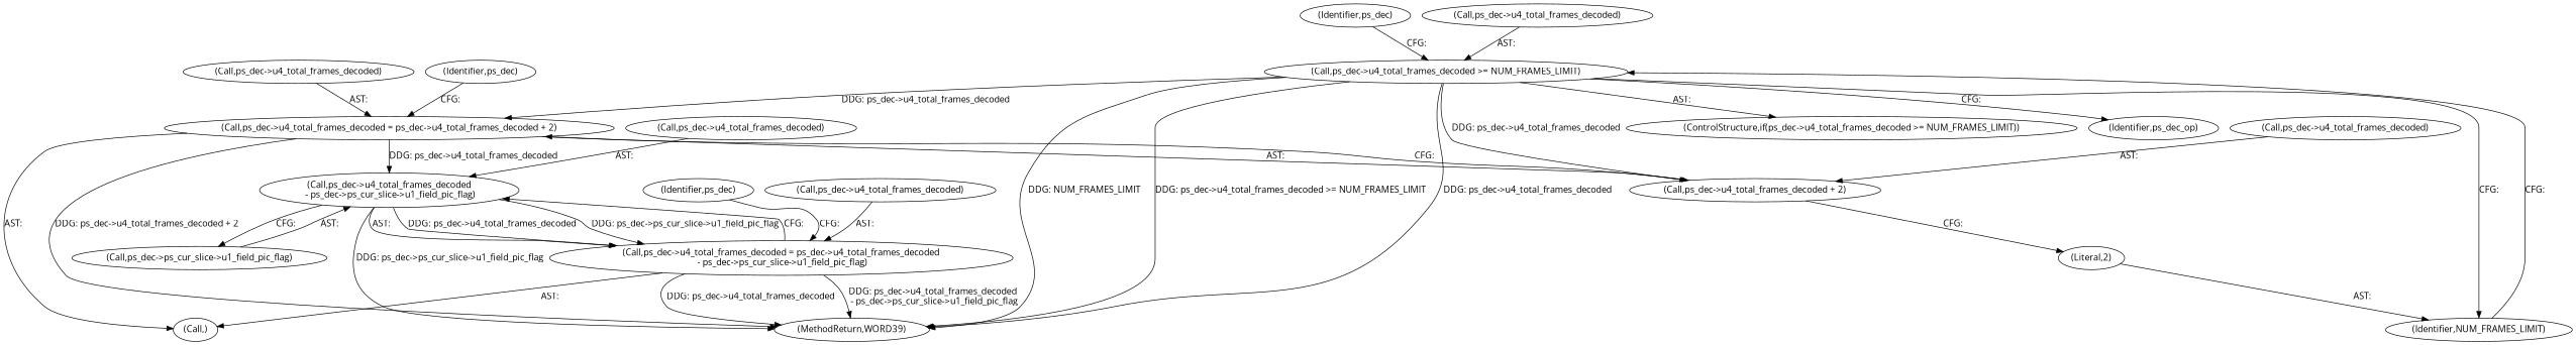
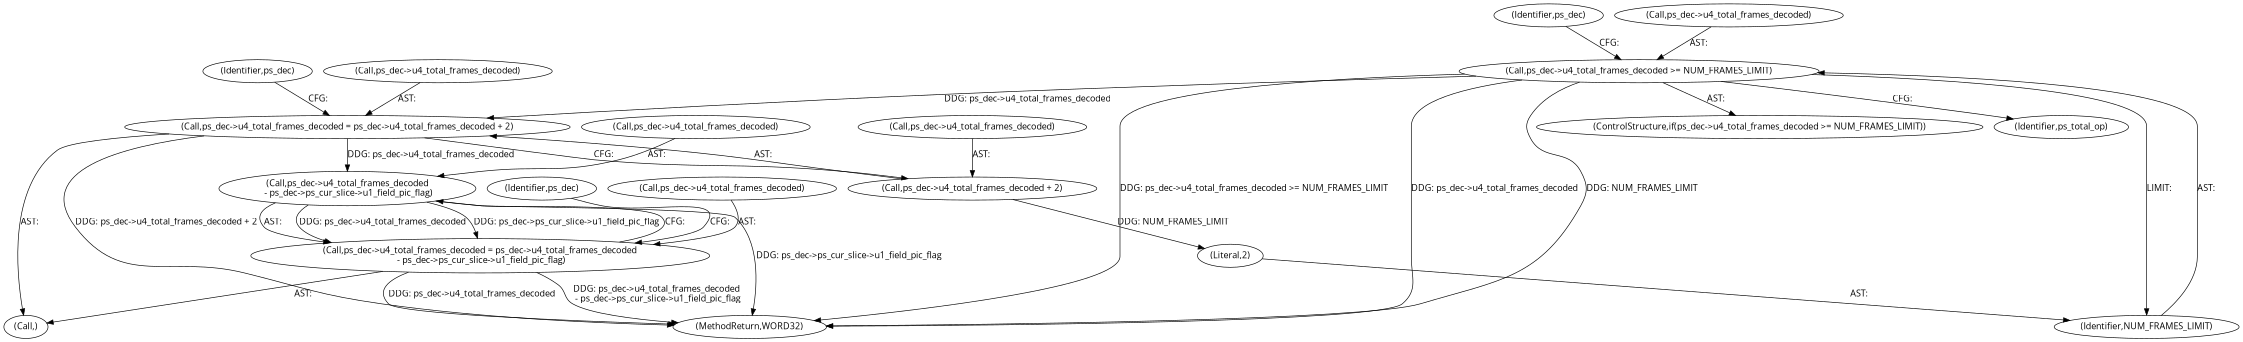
  digraph {
    fontname="Open Sans"
    node [fontname="Open Sans"]
    edge [fontname="Open Sans"]
    n1 [label="(Call,ps_dec->u4_total_frames_decoded >= NUM_FRAMES_LIMIT)"]
    n2 [label="(Call,ps_dec->u4_total_frames_decoded = ps_dec->u4_total_frames_decoded + 2)"]
    n3 [label="(Call,ps_dec->u4_total_frames_decoded + 2)"]
-   n4 [label="(MethodReturn,WORD39)"]
+   n4 [label="(MethodReturn,WORD32)"]
    n5 [label="(Identifier,NUM_FRAMES_LIMIT)"]
    n6 [label="(ControlStructure,if(ps_dec->u4_total_frames_decoded >= NUM_FRAMES_LIMIT))"]
-   n7 [label="(Identifier,ps_dec_op)"]
+   n7 [label="(Identifier,ps_total_op)"]
    n8 [label="(Call,ps_dec->u4_total_frames_decoded\n - ps_dec->ps_cur_slice->u1_field_pic_flag)"]
    n9 [label="(Call,)"]
    n10 [label="(Literal,2)"]
    n11 [label="(Call,ps_dec->u4_total_frames_decoded = ps_dec->u4_total_frames_decoded\n - ps_dec->ps_cur_slice->u1_field_pic_flag)"]
-   n12 [label="(Call,ps_dec->ps_cur_slice->u1_field_pic_flag)"]
    n13 [label="(Call,ps_dec->u4_total_frames_decoded)"]
    n14 [label="(Call,ps_dec->u4_total_frames_decoded)"]
    n15 [label="(Identifier,ps_dec)"]
    n16 [label="(Identifier,ps_dec)"]
    n17 [label="(Call,ps_dec->u4_total_frames_decoded)"]
    n18 [label="(Call,ps_dec->u4_total_frames_decoded)"]
    n19 [label="(Identifier,ps_dec)"]
    n20 [label="(Call,ps_dec->u4_total_frames_decoded)"]
    n1 -> n2 [label="DDG: ps_dec->u4_total_frames_decoded"]
-   n1 -> n3 [label="DDG: ps_dec->u4_total_frames_decoded"]
    n1 -> n4 [label="DDG: NUM_FRAMES_LIMIT"]
    n1 -> n4 [label="DDG: ps_dec->u4_total_frames_decoded >= NUM_FRAMES_LIMIT"]
    n1 -> n4 [label="DDG: ps_dec->u4_total_frames_decoded"]
-   n1 -> n5 [label="CFG: "]
+   n1 -> n5 [label="LIMIT: "]
    n1 -> n6 [label="AST: "]
    n1 -> n7 [label="CFG: "]
    n2 -> n3 [label="CFG: "]
    n2 -> n4 [label="DDG: ps_dec->u4_total_frames_decoded + 2"]
    n2 -> n8 [label="DDG: ps_dec->u4_total_frames_decoded"]
    n2 -> n9 [label="AST: "]
    n3 -> n2 [label="AST: "]
-   n3 -> n10 [label="CFG: "]
-   n5 -> n1 [label="CFG: "]
+   n3 -> n10 [label="DDG: NUM_FRAMES_LIMIT"]
+   n5 -> n1 [label="AST: "]
    n8 -> n4 [label="DDG: ps_dec->ps_cur_slice->u1_field_pic_flag"]
    n8 -> n11 [label="AST: "]
    n8 -> n11 [label="DDG: ps_dec->u4_total_frames_decoded"]
    n8 -> n11 [label="DDG: ps_dec->ps_cur_slice->u1_field_pic_flag"]
-   n8 -> n12 [label="CFG: "]
    n10 -> n5 [label="AST: "]
    n11 -> n4 [label="DDG: ps_dec->u4_total_frames_decoded\n - ps_dec->ps_cur_slice->u1_field_pic_flag"]
    n11 -> n4 [label="DDG: ps_dec->u4_total_frames_decoded"]
    n11 -> n8 [label="CFG: "]
    n11 -> n9 [label="AST: "]
-   n12 -> n8 [label="AST: "]
    n13 -> n3 [label="AST: "]
    n14 -> n2 [label="AST: "]
    n15 -> n11 [label="CFG: "]
    n16 -> n2 [label="CFG: "]
    n17 -> n11 [label="AST: "]
    n18 -> n8 [label="AST: "]
    n19 -> n1 [label="CFG: "]
    n20 -> n1 [label="AST: "]
  }
